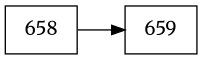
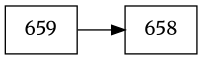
  digraph {
    rankdir=LR
    fontname=Merriweather
    node [shape=record fontname=Merriweather]
    n1 [label="{658}"]
    n2 [label="{659}"]
-   n1 -> n2 [fontname=Merriweather]
+   n2 -> n1 [fontname=Merriweather]
  }
